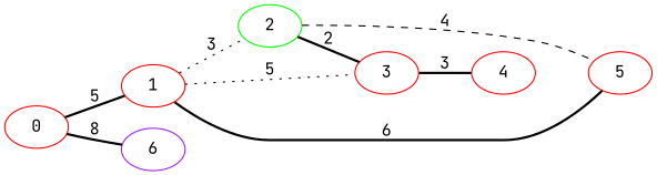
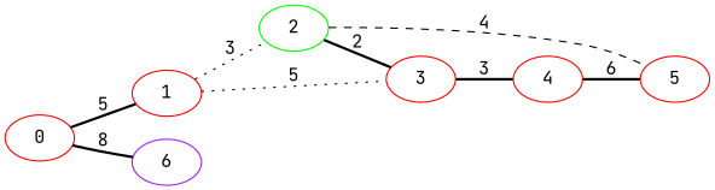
  graph {
    fontname="JetBrains Mono"
    rankdir=LR
    node [color=red fontname="JetBrains Mono" weight=1]
    edge [fontname="JetBrains Mono" style=bold]
    0
    1
    6 [color=purple weight=4]
    2 [color=green weight=2]
    3
    5
    4
    0 -- 1 [label=5]
    0 -- 6 [label=8]
    1 -- 2 [label=3 style=dotted]
    1 -- 3 [label=5 style=dotted]
    2 -- 3 [label=2]
    2 -- 5 [label=4 style=dashed]
    3 -- 4 [label=3]
-   1 -- 5 [label=6]
+   4 -- 5 [label=6]
  }
